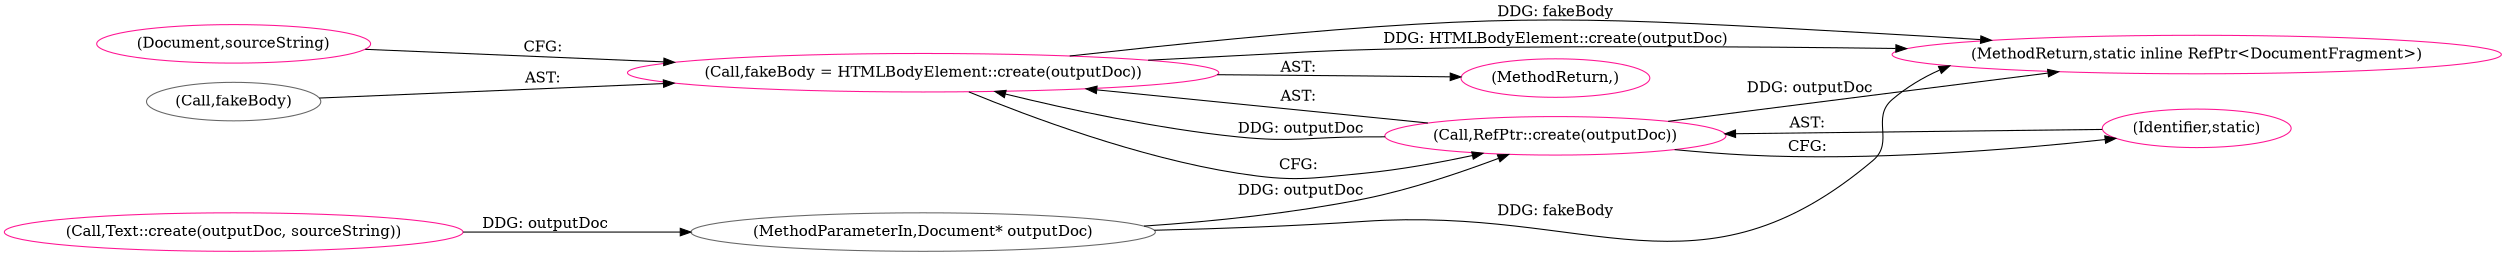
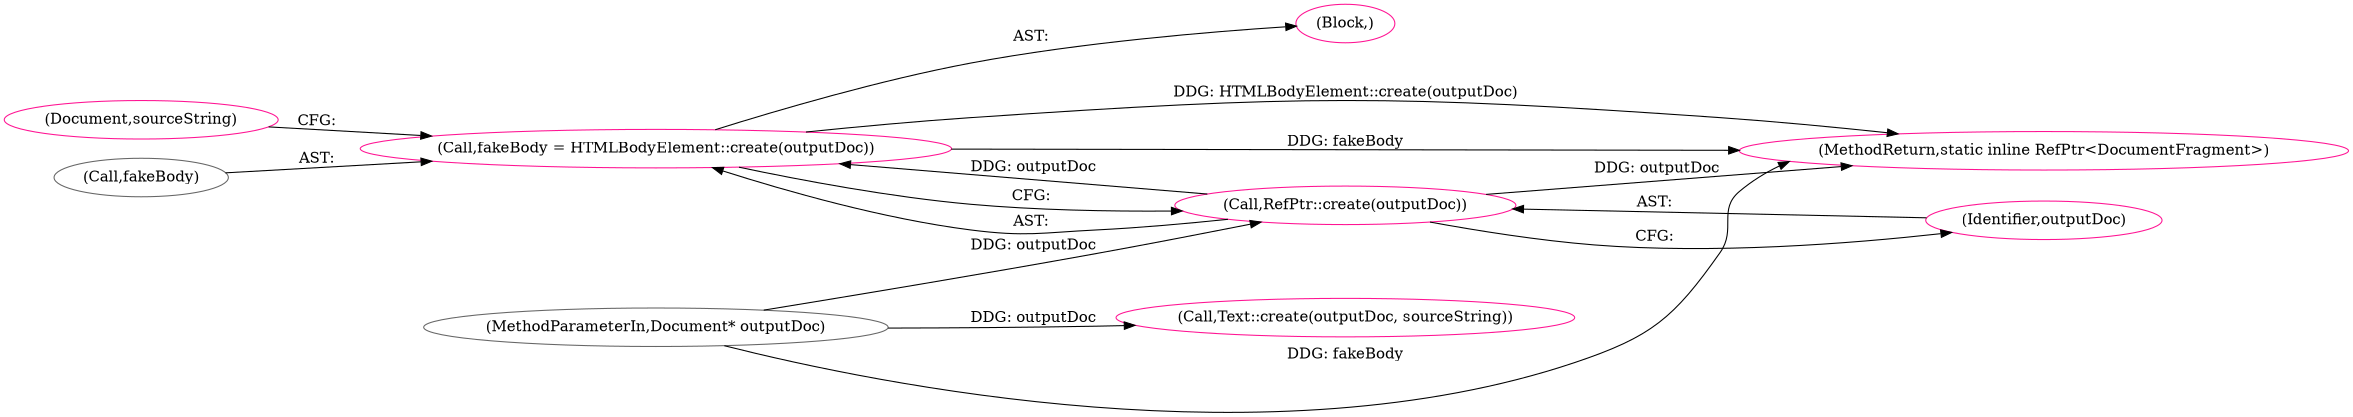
  digraph {
    rankdir=LR
    node [color=deeppink]
    n1 [label="(Call,fakeBody = HTMLBodyElement::create(outputDoc))"]
    n2 [label="(Call,RefPtr::create(outputDoc))"]
    n3 [label="(MethodReturn,static inline RefPtr<DocumentFragment>)"]
-   n4 [label="(MethodReturn,)"]
-   n5 [label="(Identifier,static)"]
+   n4 [label="(Block,)"]
+   n5 [label="(Identifier,outputDoc)"]
    n6 [color=gray40 label="(MethodParameterIn,Document* outputDoc)"]
    n7 [label="(Call,Text::create(outputDoc, sourceString))"]
    n8 [label="(Document,sourceString)"]
    n9 [color=gray40 label="(Call,fakeBody)"]
    n1 -> n2 [label="CFG: "]
    n1 -> n3 [label="DDG: HTMLBodyElement::create(outputDoc)"]
    n1 -> n3 [label="DDG: fakeBody"]
    n1 -> n4 [label="AST: "]
    n2 -> n1 [label="AST: "]
    n2 -> n1 [label="DDG: outputDoc"]
    n2 -> n3 [label="DDG: outputDoc"]
    n2 -> n5 [label="CFG: "]
    n5 -> n2 [label="AST: "]
    n6 -> n2 [label="DDG: outputDoc"]
    n6 -> n3 [label="DDG: fakeBody"]
-   n7 -> n6 [label="DDG: outputDoc"]
+   n6 -> n7 [label="DDG: outputDoc"]
    n8 -> n1 [label="CFG: "]
    n9 -> n1 [label="AST: "]
  }
